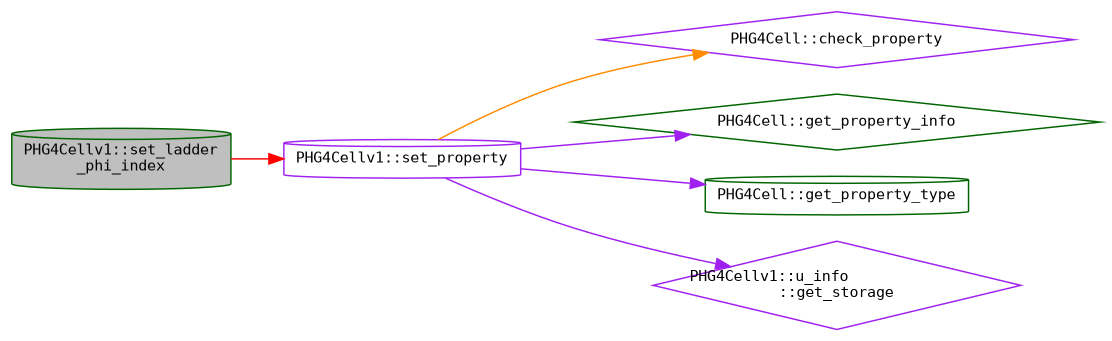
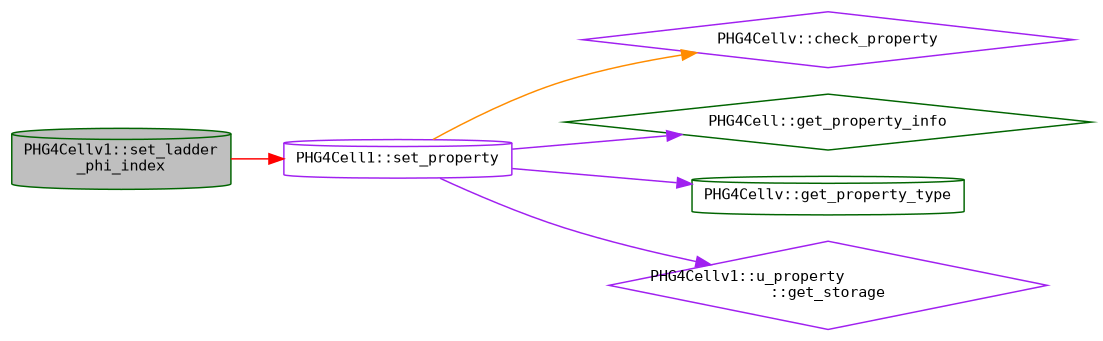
  digraph {
    fontname="DejaVu Sans Mono"
    rankdir=LR
    node [color=darkgreen fontname="DejaVu Sans Mono" fontsize=10 shape=cylinder]
    edge [color=purple fontname="DejaVu Sans Mono" fontsize=10 labelfontname=FreeSans labelfontsize=10 style=solid]
    n1 [fillcolor=grey75 fontcolor=black height=0.2 label="PHG4Cellv1::set_ladder\l_phi_index" style=filled width=0.4]
-   n2 [color=purple height=0.2 label="PHG4Cellv1::set_property" width=0.4]
-   n3 [color=purple height=0.2 label="PHG4Cell::check_property" shape=diamond width=0.4]
+   n2 [color=purple height=0.2 label="PHG4Cell1::set_property" width=0.4]
+   n3 [color=purple height=0.2 label="PHG4Cellv::check_property" shape=diamond width=0.4]
    n4 [height=0.2 label="PHG4Cell::get_property_info" shape=diamond width=0.4]
-   n5 [height=0.2 label="PHG4Cell::get_property_type" width=0.4]
-   n6 [color=purple height=0.2 label="PHG4Cellv1::u_info\l::get_storage" shape=diamond width=0.4]
+   n5 [height=0.2 label="PHG4Cellv::get_property_type" width=0.4]
+   n6 [color=purple height=0.2 label="PHG4Cellv1::u_property\l::get_storage" shape=diamond width=0.4]
    n1 -> n2 [color=red]
    n2 -> n3 [color=darkorange]
    n2 -> n4
    n2 -> n5
    n2 -> n6
  }
